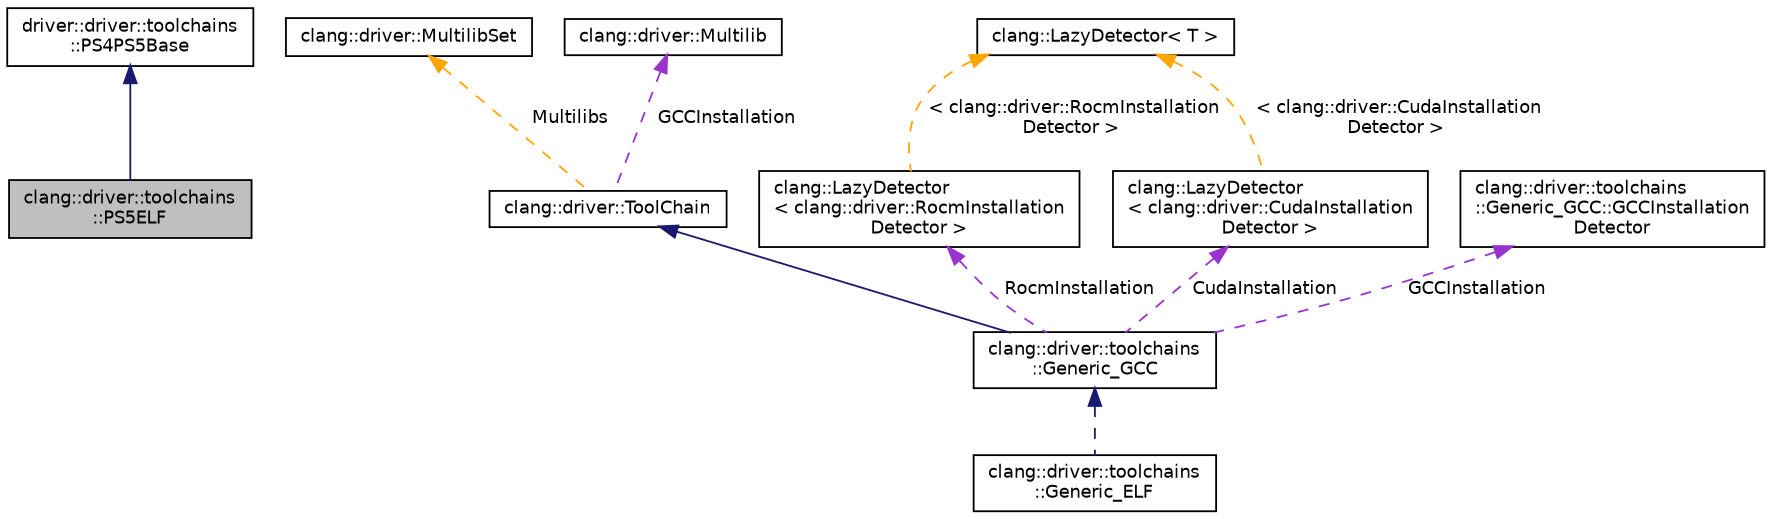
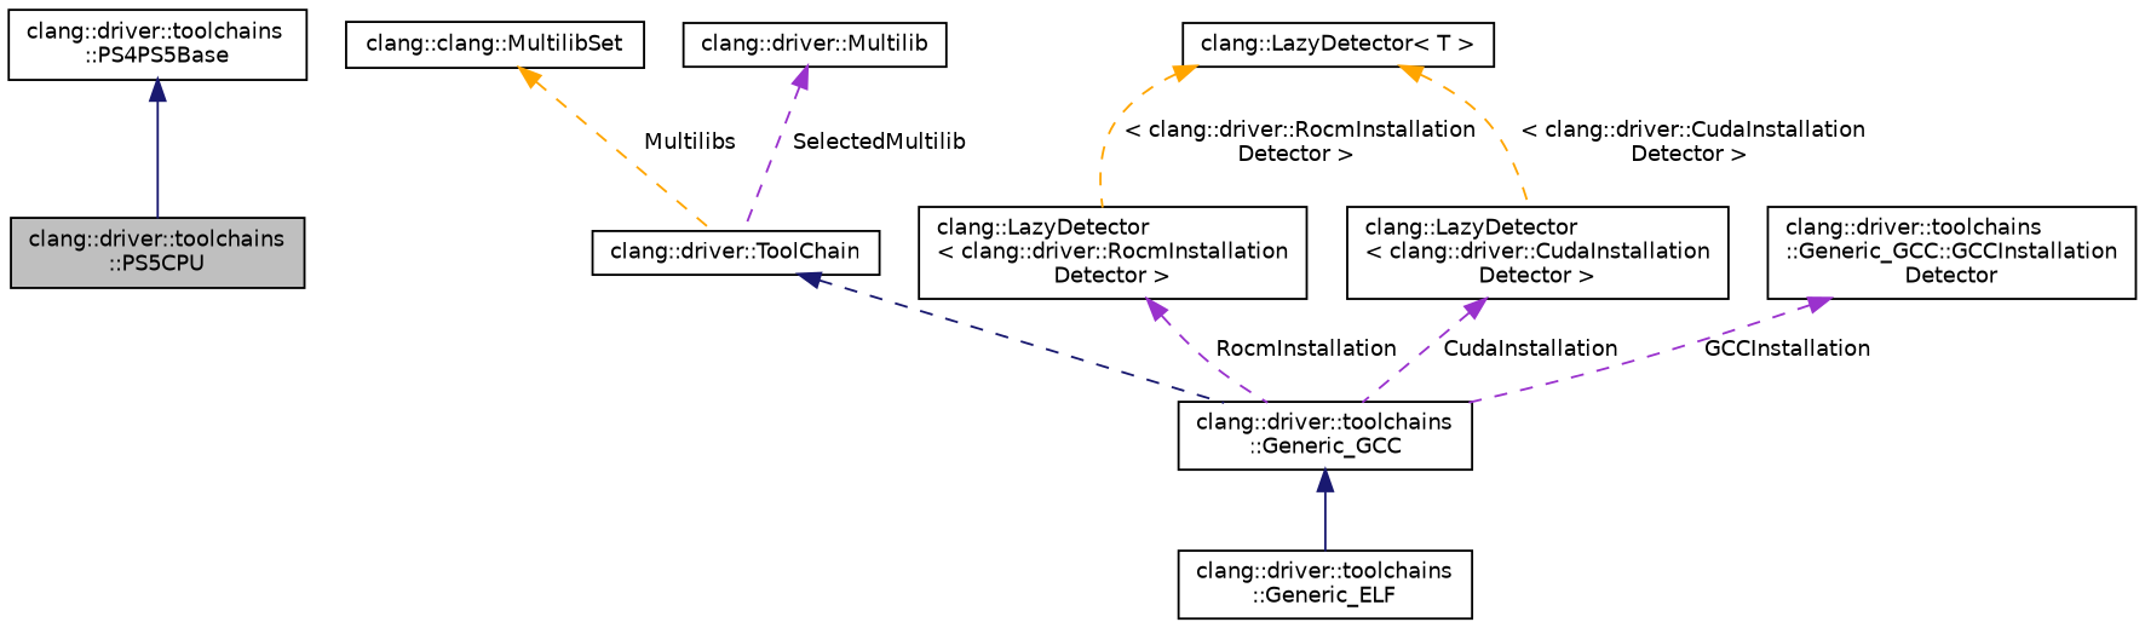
  digraph {
    rankdir=TB
    node [color=black fontname=Helvetica fontsize=10 shape=record]
    edge [color=darkorchid3 dir=back fontname=Helvetica fontsize=10 labelfontname=Helvetica labelfontsize=10 style=dashed]
-   n1 [fillcolor=grey75 fontcolor=black height=0.2 label="clang::driver::toolchains\l::PS5ELF" style=filled width=0.4]
-   n2 [height=0.2 label="driver::driver::toolchains\l::PS4PS5Base" width=0.4]
+   n1 [fillcolor=grey75 fontcolor=black height=0.2 label="clang::driver::toolchains\l::PS5CPU" style=filled width=0.4]
+   n2 [height=0.2 label="clang::driver::toolchains\l::PS4PS5Base" width=0.4]
    n3 [height=0.2 label="clang::driver::toolchains\l::Generic_ELF" width=0.4]
    n4 [height=0.2 label="clang::driver::toolchains\l::Generic_GCC" width=0.4]
    n5 [height=0.2 label="clang::driver::ToolChain" width=0.4]
-   n6 [height=0.2 label="clang::driver::MultilibSet" width=0.4]
+   n6 [height=0.2 label="clang::clang::MultilibSet" width=0.4]
    n7 [height=0.2 label="clang::driver::Multilib" width=0.4]
    n8 [height=0.2 label="clang::LazyDetector\l\< clang::driver::RocmInstallation\lDetector \>" width=0.4]
    n9 [height=0.2 label="clang::LazyDetector\< T \>" width=0.4]
    n10 [height=0.2 label="clang::LazyDetector\l\< clang::driver::CudaInstallation\lDetector \>" width=0.4]
    n11 [height=0.2 label="clang::driver::toolchains\l::Generic_GCC::GCCInstallation\lDetector" width=0.4]
    n2 -> n1 [color=midnightblue style=solid]
-   n4 -> n3 [color=midnightblue]
-   n5 -> n4 [color=midnightblue style=solid]
+   n4 -> n3 [color=midnightblue style=solid]
+   n5 -> n4 [color=midnightblue]
    n6 -> n5 [color=orange label=" Multilibs"]
-   n7 -> n5 [label=" GCCInstallation"]
+   n7 -> n5 [label=" SelectedMultilib"]
    n8 -> n4 [label=" RocmInstallation"]
    n9 -> n8 [color=orange label=" \< clang::driver::RocmInstallation\lDetector \>"]
    n9 -> n10 [color=orange label=" \< clang::driver::CudaInstallation\lDetector \>"]
    n10 -> n4 [label=" CudaInstallation"]
    n11 -> n4 [label=" GCCInstallation"]
  }
